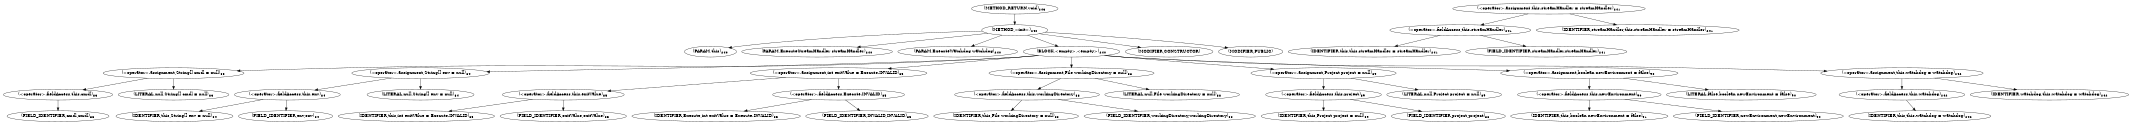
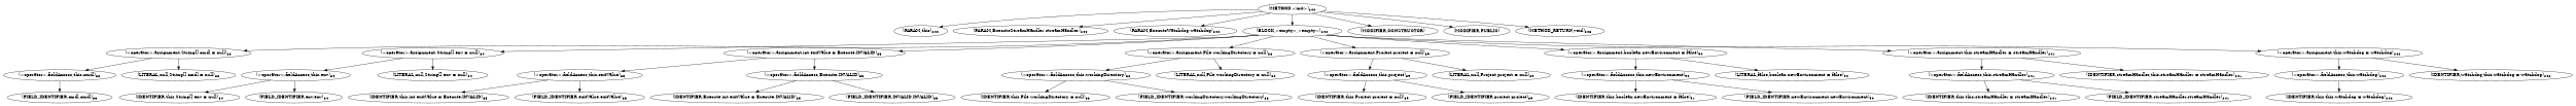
  digraph {
    n1 [label=<(METHOD,&lt;init&gt;)<SUB>240</SUB>>]
    n2 [label=<(PARAM,this)<SUB>240</SUB>>]
    n3 [label=<(PARAM,ExecuteStreamHandler streamHandler)<SUB>240</SUB>>]
    n4 [label=<(PARAM,ExecuteWatchdog watchdog)<SUB>240</SUB>>]
    n5 [label=<(BLOCK,&lt;empty&gt;,&lt;empty&gt;)<SUB>240</SUB>>]
    n6 [label=<(MODIFIER,CONSTRUCTOR)>]
    n7 [label=<(MODIFIER,PUBLIC)>]
    n8 [label=<(METHOD_RETURN,void)<SUB>243</SUB>>]
    n9 [label=<(&lt;operator&gt;.assignment,String[] cmdl = null)<SUB>83</SUB>>]
    n10 [label=<(&lt;operator&gt;.assignment,String[] env = null)<SUB>84</SUB>>]
    n11 [label=<(&lt;operator&gt;.assignment,int exitValue = Execute.INVALID)<SUB>85</SUB>>]
    n12 [label=<(&lt;operator&gt;.assignment,File workingDirectory = null)<SUB>88</SUB>>]
    n13 [label=<(&lt;operator&gt;.assignment,Project project = null)<SUB>89</SUB>>]
    n14 [label=<(&lt;operator&gt;.assignment,boolean newEnvironment = false)<SUB>90</SUB>>]
    n15 [label=<(&lt;operator&gt;.assignment,this.streamHandler = streamHandler)<SUB>241</SUB>>]
    n16 [label=<(&lt;operator&gt;.assignment,this.watchdog = watchdog)<SUB>242</SUB>>]
    n17 [label=<(&lt;operator&gt;.fieldAccess,this.cmdl)<SUB>83</SUB>>]
    n18 [label=<(LITERAL,null,String[] cmdl = null)<SUB>83</SUB>>]
    n19 [label=<(&lt;operator&gt;.fieldAccess,this.env)<SUB>84</SUB>>]
    n20 [label=<(LITERAL,null,String[] env = null)<SUB>84</SUB>>]
    n21 [label=<(&lt;operator&gt;.fieldAccess,this.exitValue)<SUB>85</SUB>>]
    n22 [label=<(&lt;operator&gt;.fieldAccess,Execute.INVALID)<SUB>85</SUB>>]
    n23 [label=<(&lt;operator&gt;.fieldAccess,this.workingDirectory)<SUB>88</SUB>>]
    n24 [label=<(LITERAL,null,File workingDirectory = null)<SUB>88</SUB>>]
    n25 [label=<(&lt;operator&gt;.fieldAccess,this.project)<SUB>89</SUB>>]
    n26 [label=<(LITERAL,null,Project project = null)<SUB>89</SUB>>]
    n27 [label=<(&lt;operator&gt;.fieldAccess,this.newEnvironment)<SUB>90</SUB>>]
    n28 [label=<(LITERAL,false,boolean newEnvironment = false)<SUB>90</SUB>>]
    n29 [label=<(&lt;operator&gt;.fieldAccess,this.streamHandler)<SUB>241</SUB>>]
    n30 [label=<(IDENTIFIER,streamHandler,this.streamHandler = streamHandler)<SUB>241</SUB>>]
    n31 [label=<(&lt;operator&gt;.fieldAccess,this.watchdog)<SUB>242</SUB>>]
    n32 [label=<(IDENTIFIER,watchdog,this.watchdog = watchdog)<SUB>242</SUB>>]
    n33 [label=<(FIELD_IDENTIFIER,cmdl,cmdl)<SUB>83</SUB>>]
    n34 [label=<(IDENTIFIER,this,String[] env = null)<SUB>84</SUB>>]
    n35 [label=<(FIELD_IDENTIFIER,env,env)<SUB>84</SUB>>]
    n36 [label=<(IDENTIFIER,this,int exitValue = Execute.INVALID)<SUB>85</SUB>>]
    n37 [label=<(FIELD_IDENTIFIER,exitValue,exitValue)<SUB>85</SUB>>]
    n38 [label=<(IDENTIFIER,Execute,int exitValue = Execute.INVALID)<SUB>85</SUB>>]
    n39 [label=<(FIELD_IDENTIFIER,INVALID,INVALID)<SUB>85</SUB>>]
    n40 [label=<(IDENTIFIER,this,File workingDirectory = null)<SUB>88</SUB>>]
    n41 [label=<(FIELD_IDENTIFIER,workingDirectory,workingDirectory)<SUB>88</SUB>>]
    n42 [label=<(IDENTIFIER,this,Project project = null)<SUB>89</SUB>>]
-   n43 [label=<(FIELD_IDENTIFIER,project,project)<SUB>88</SUB>>]
+   n43 [label=<(FIELD_IDENTIFIER,project,project)<SUB>89</SUB>>]
    n44 [label=<(IDENTIFIER,this,boolean newEnvironment = false)<SUB>91</SUB>>]
    n45 [label=<(FIELD_IDENTIFIER,newEnvironment,newEnvironment)<SUB>90</SUB>>]
    n46 [label=<(IDENTIFIER,this,this.streamHandler = streamHandler)<SUB>241</SUB>>]
    n47 [label=<(FIELD_IDENTIFIER,streamHandler,streamHandler)<SUB>241</SUB>>]
    n48 [label=<(IDENTIFIER,this,this.watchdog = watchdog)<SUB>242</SUB>>]
    n1 -> n2
    n1 -> n3
    n1 -> n4
    n1 -> n5
    n1 -> n6
    n1 -> n7
-   n8 -> n1
+   n1 -> n8
    n5 -> n9
    n5 -> n10
    n5 -> n11
    n5 -> n12
    n5 -> n13
    n5 -> n14
+   n5 -> n15
    n5 -> n16
    n9 -> n17
    n9 -> n18
    n10 -> n19
    n10 -> n20
    n11 -> n21
    n11 -> n22
    n12 -> n23
    n12 -> n24
    n13 -> n25
    n13 -> n26
    n14 -> n27
    n14 -> n28
    n15 -> n29
    n15 -> n30
    n16 -> n31
    n16 -> n32
    n17 -> n33
    n19 -> n34
    n19 -> n35
    n21 -> n36
    n21 -> n37
    n22 -> n38
    n22 -> n39
    n23 -> n40
    n23 -> n41
    n25 -> n42
    n25 -> n43
    n27 -> n44
    n27 -> n45
    n29 -> n46
    n29 -> n47
    n31 -> n48
  }
